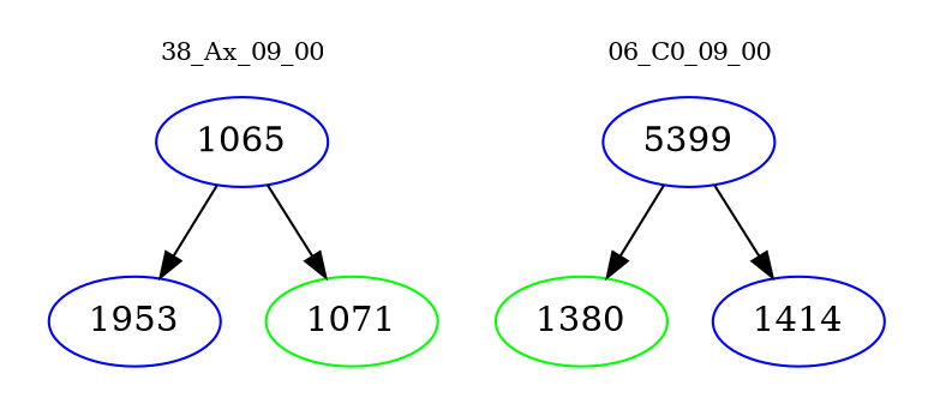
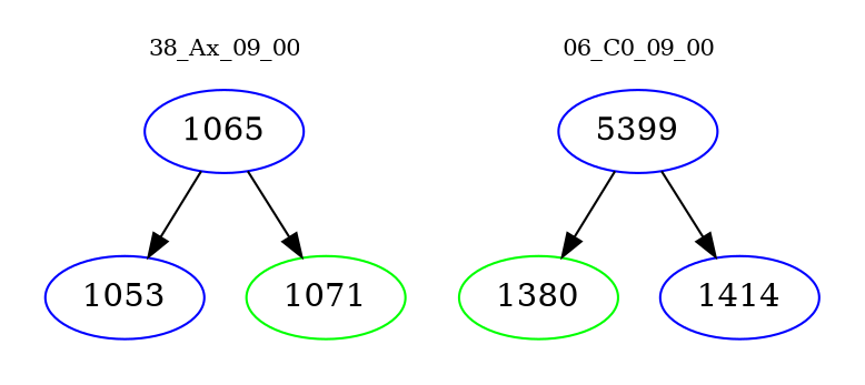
  digraph {
    node [color=blue]
    edge [color=black]
    n1 [label=1065]
-   n2 [label=1953]
+   n2 [label=1053]
    n3 [color=green label=1071]
    n4 [label=5399]
    n5 [color=green label=1380]
    n6 [label=1414]
    subgraph cluster_1 {
      color=white
      fontsize=10
      label="38_Ax_09_00"
      n1
      n2
      n3
    }
    subgraph cluster_2 {
      color=white
      fontsize=10
      label="06_C0_09_00"
      n4
      n5
      n6
    }
    n1 -> n2
    n1 -> n3
    n4 -> n5
    n4 -> n6
  }
